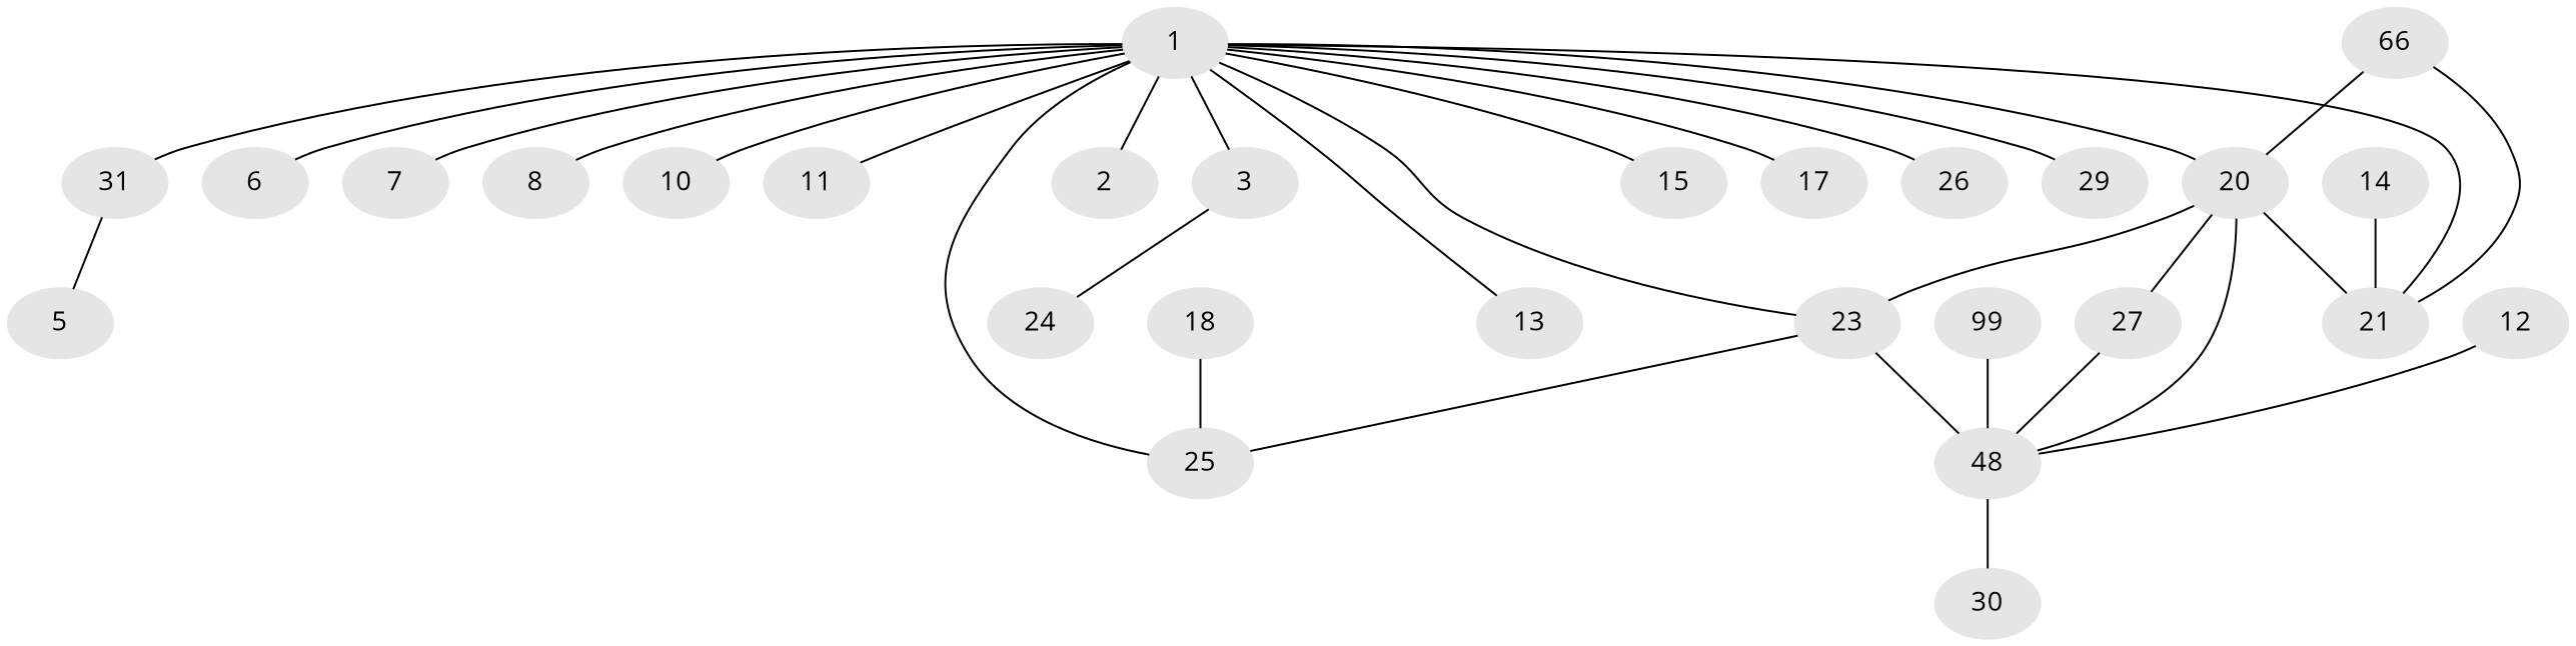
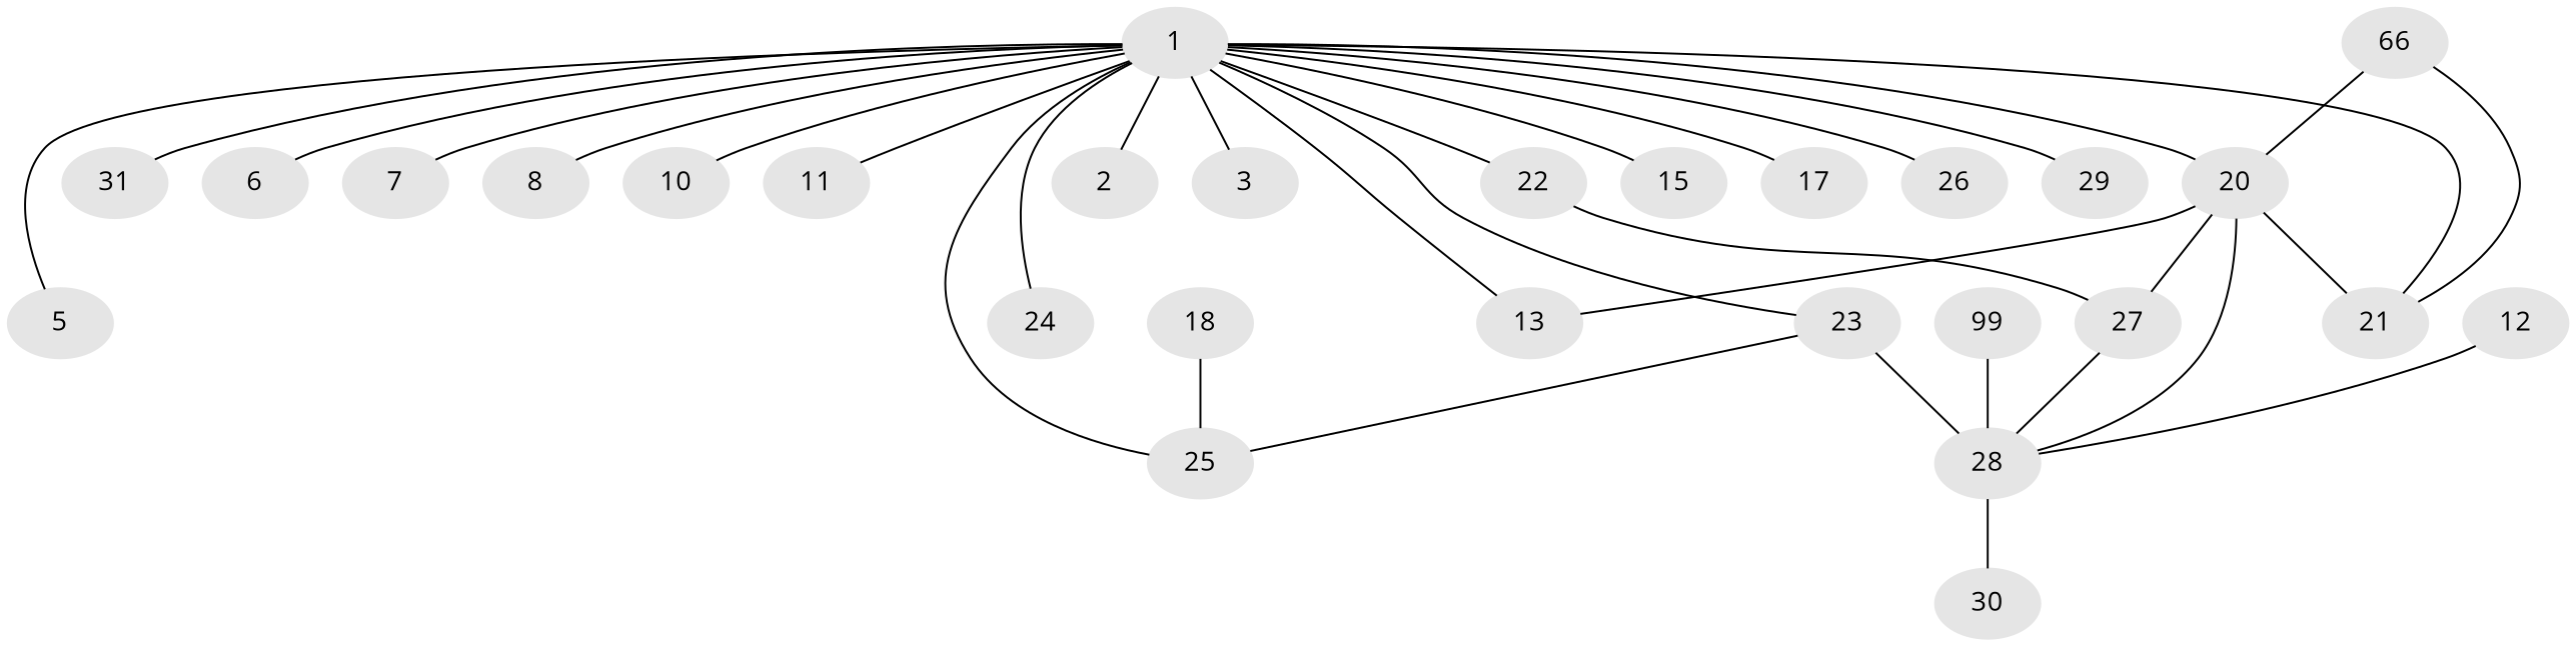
  graph {
    fontname="Open Sans"
    node [color=gray90 fontname="Open Sans" style=filled]
    edge [fontname="Open Sans" weight=1.0]
    1
    2
    3
    5
    6
    7
    8
    10
    11
    13
    15
    17
    20
    21
+   22
    23
    24
    25
    26
    29
    31
-   28 [label=48]
+   28
    27
    12
    30
-   14
    n27 [label=66]
    18
    n29 [label=99]
    1 -- 2
    1 -- 3
-   31 -- 5
+   1 -- 5
    1 -- 6
    1 -- 7
    1 -- 8
    1 -- 10
    1 -- 11
    1 -- 13
    1 -- 15
    1 -- 17
    1 -- 20
    1 -- 21
+   1 -- 22 [weight=2.0]
    1 -- 23
-   3 -- 24 [weight=2.0]
+   1 -- 24 [weight=2.0]
    1 -- 25
    1 -- 26
    1 -- 29
    1 -- 31
    20 -- 21
-   20 -- 23
+   20 -- 13
    20 -- 28
    20 -- 27
+   22 -- 27
    23 -- 25
    23 -- 28 [weight=3.0]
    28 -- 30
    27 -- 28
    12 -- 28
-   14 -- 21
    n27 -- 20
    n27 -- 21
    18 -- 25
    n29 -- 28
  }
